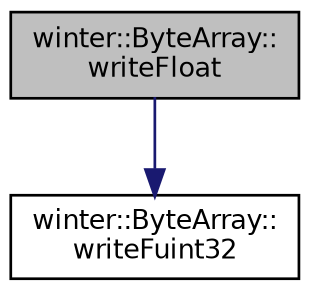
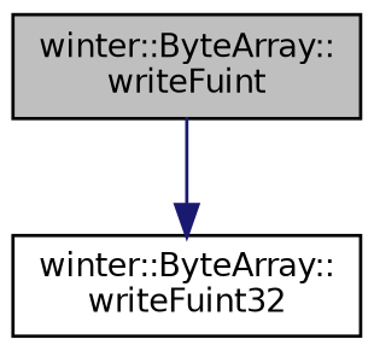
  digraph {
    rankdir=TB
    node [color=black fontname=Helvetica fontsize=10 shape=record style=filled]
-   n1 [fillcolor=grey75 fontcolor=black height=0.2 label="winter::ByteArray::\lwriteFloat" width=0.4]
+   n1 [fillcolor=grey75 fontcolor=black height=0.2 label="winter::ByteArray::\lwriteFuint" width=0.4]
    n2 [fillcolor=white height=0.2 label="winter::ByteArray::\lwriteFuint32" width=0.4]
    n1 -> n2 [color=midnightblue fontname=Helvetica fontsize=10 labelfontname=Helvetica labelfontsize=10 style=solid]
  }
